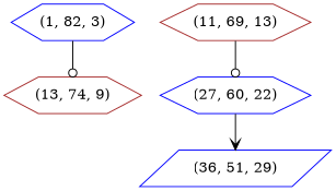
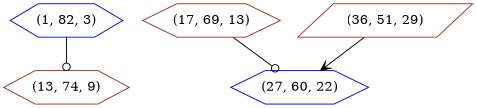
  digraph {
    node [color=blue shape=hexagon]
    edge [arrowhead=odot]
    n1 [label="(1, 82, 3)"]
    "(13, 74, 9)" [color=brown]
-   "(17, 69, 13)" [color=brown label="(11, 69, 13)"]
+   "(17, 69, 13)" [color=brown]
    "(27, 60, 22)"
-   "(36, 51, 29)" [shape=parallelogram]
+   "(36, 51, 29)" [color=brown shape=parallelogram]
    n1 -> "(13, 74, 9)"
    "(17, 69, 13)" -> "(27, 60, 22)"
-   "(27, 60, 22)" -> "(36, 51, 29)" [arrowhead=vee]
+   "(36, 51, 29)" -> "(27, 60, 22)" [arrowhead=vee]
  }
